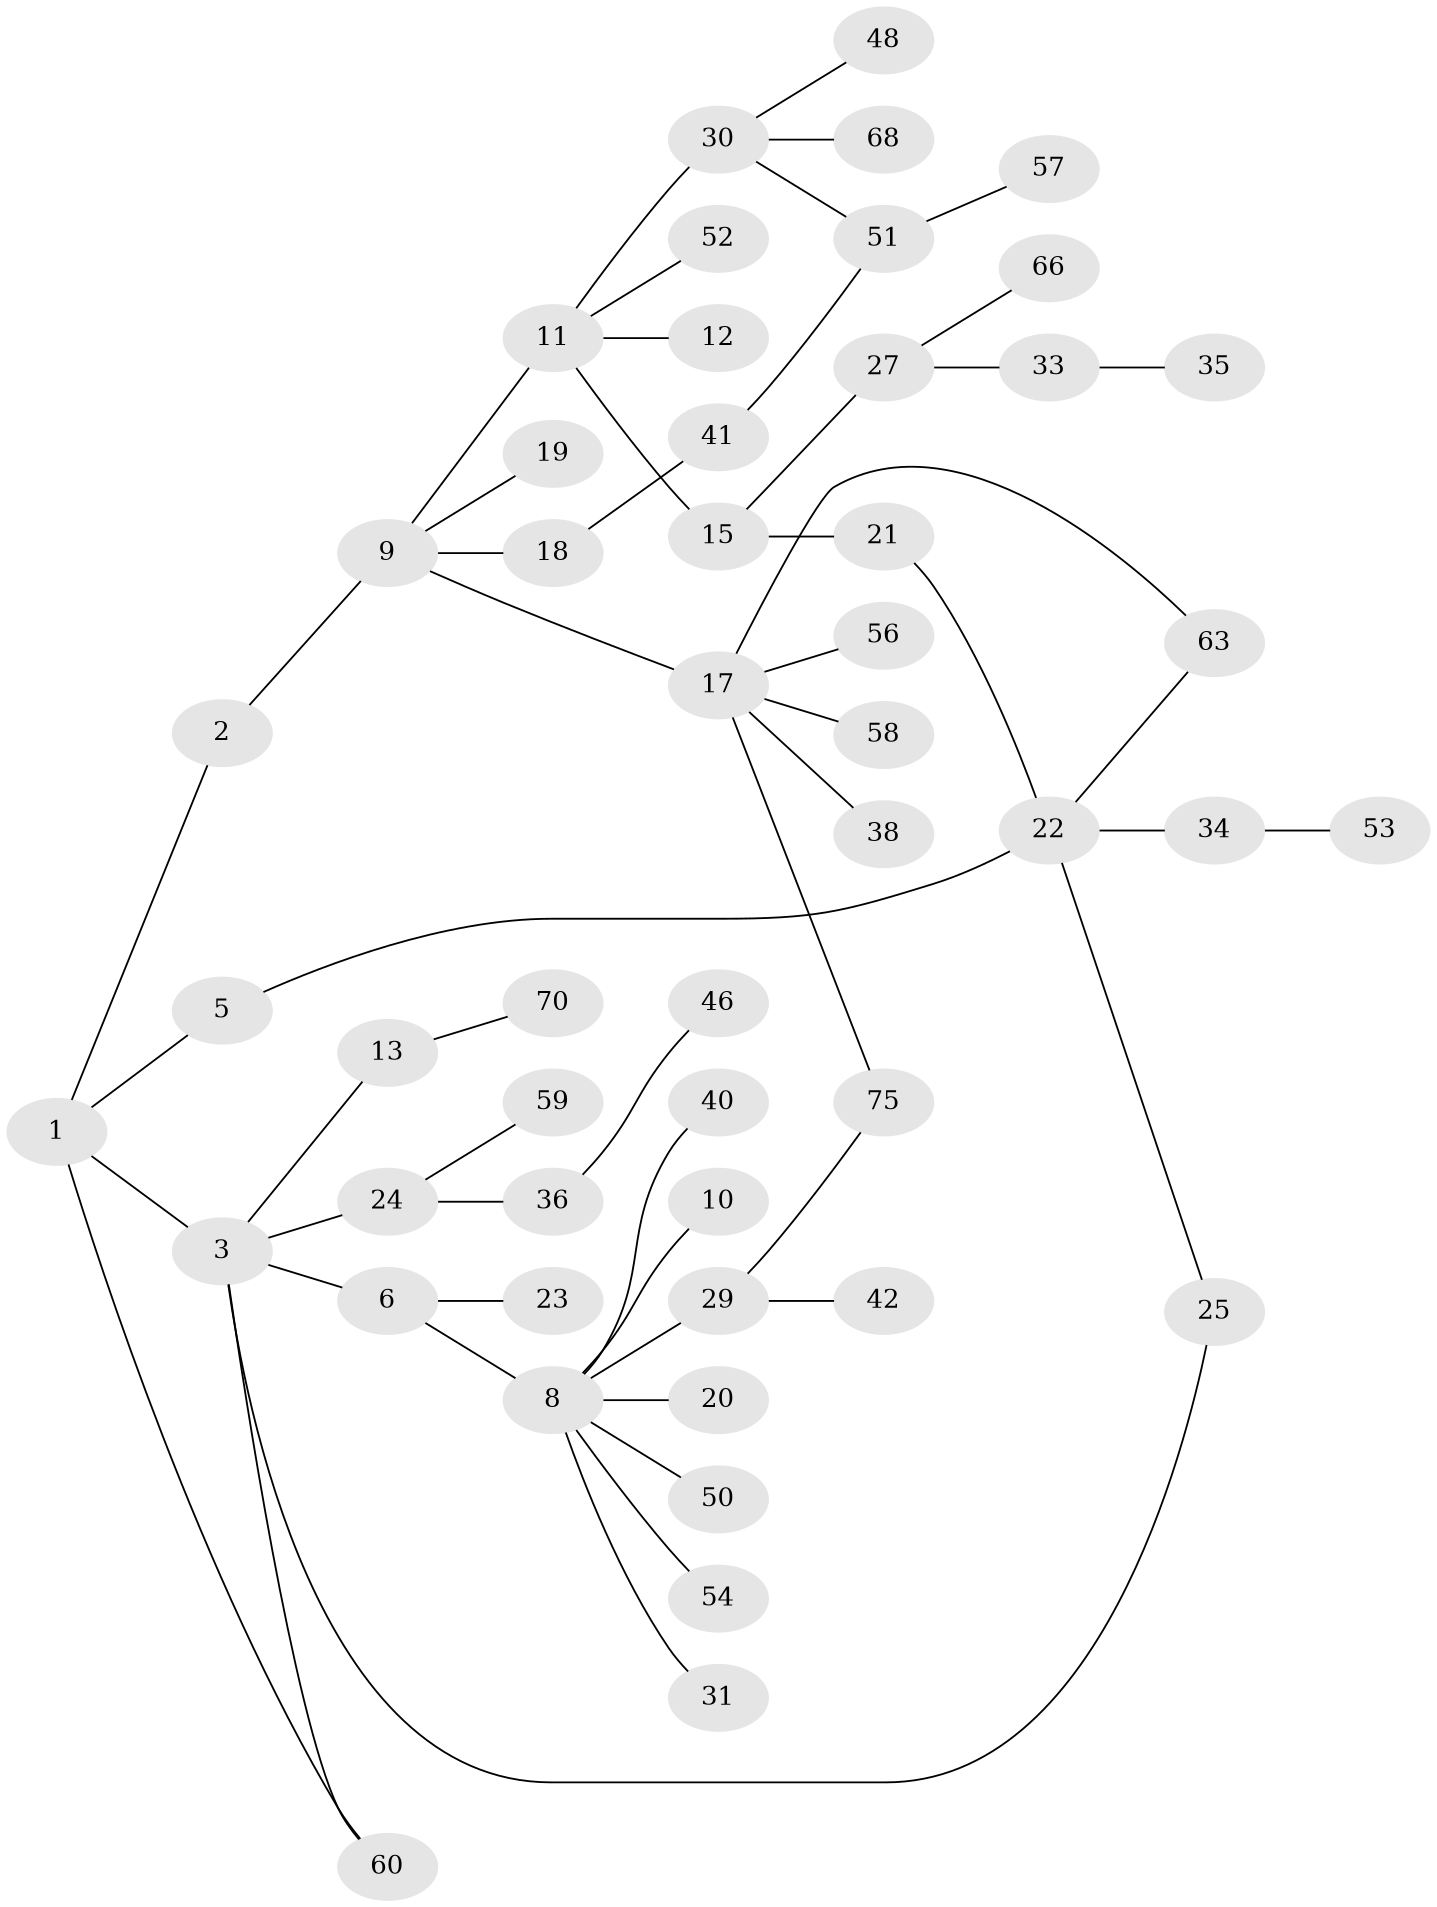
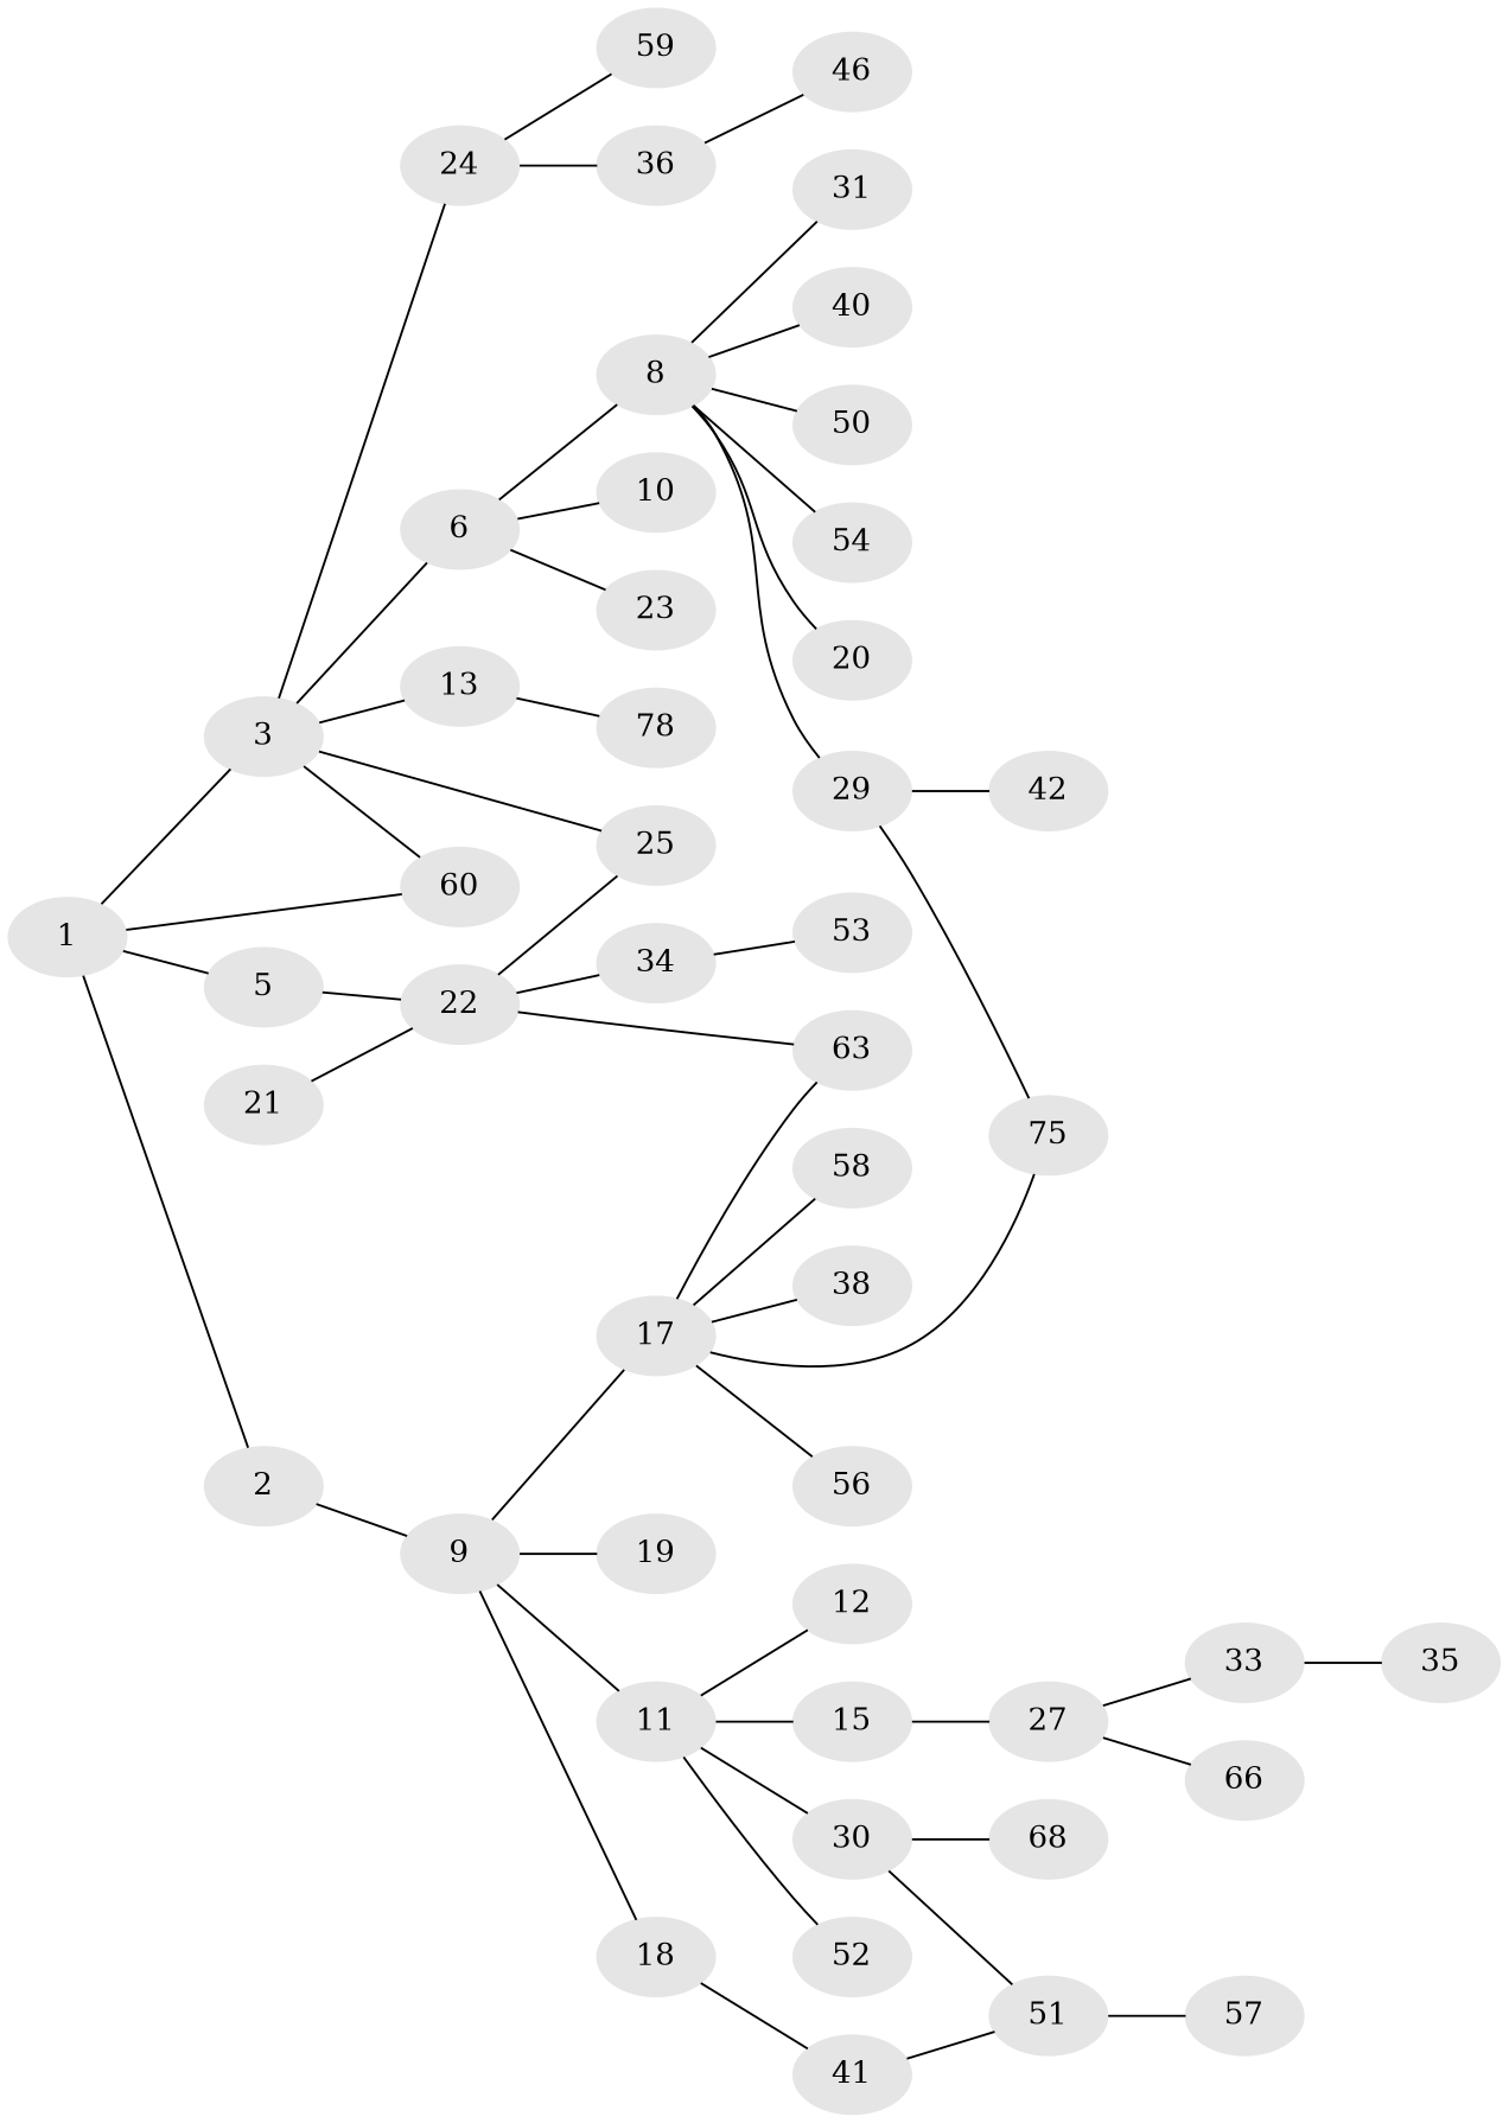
  graph {
    rankdir=LR
    node [color=gray90 style=filled]
    1 [super="+7"]
    2 [super="+76"]
    3 [super="+4"]
    5
    n5 [label=60]
    9 [super="+60"]
    6 [super="+32"]
    13 [super="+64"]
    24 [super="+28"]
    25
    22 [super="+31"]
    11 [super="+16"]
    17 [super="+26"]
    18
    19 [super="+43"]
    8 [super="+14"]
    10
    23
-   70
+   70 [label=78]
    36 [super="+45"]
    59
    63
    34 [super="+47"]
    20 [super="+72"]
    29 [super="+49"]
    n26 [label=31]
    40
    50
    54 [super="+71"]
    75
    42
    12 [super="+44"]
    15 [super="+74"]
    30 [super="+73"]
    52
    38 [super="+39"]
    56
    58
    41
    21
    27 [super="+65"]
-   48
    51 [super="+62"]
    n44 [label=68]
    33 [super="+68"]
    66
    53
    46
    35 [super="+55"]
    57
    1 -- 2
    1 -- 3
    1 -- 5
    1 -- n5
    2 -- 9
    3 -- n5
    3 -- 6
    3 -- 13
    3 -- 24
    3 -- 25
    5 -- 22
    9 -- 11
    9 -- 17
    9 -- 18
    9 -- 19
    6 -- 8
-   8 -- 10
+   6 -- 10
    6 -- 23
    13 -- 70
    24 -- 36
    24 -- 59
    22 -- 25
    22 -- 63
    22 -- 34
    11 -- 12
    11 -- 15
    11 -- 30
    11 -- 52
    17 -- 63
    17 -- 75
    17 -- 38
    17 -- 56
    17 -- 58
    18 -- 41
    8 -- 20
    8 -- 29
    8 -- n26
    8 -- 40
    8 -- 50
    8 -- 54
    36 -- 46
    34 -- 53
    29 -- 75
    29 -- 42
-   15 -- 21
    15 -- 27
-   30 -- 48
    30 -- 51
    30 -- n44
    41 -- 51
    21 -- 22
    27 -- 33
    27 -- 66
    51 -- 57
    33 -- 35
  }
